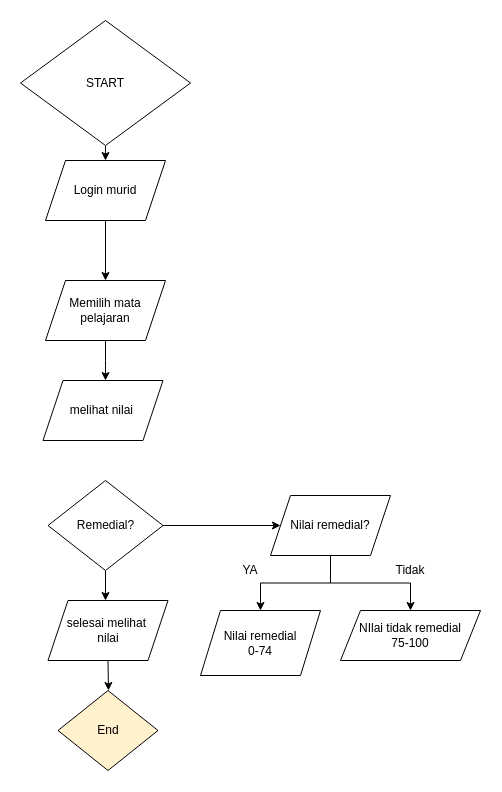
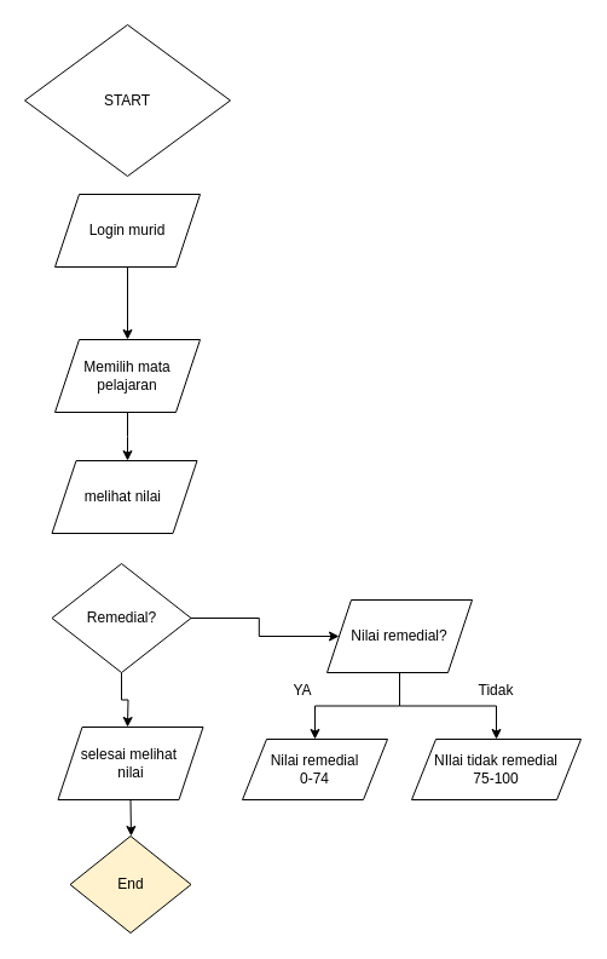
  <mxCell id="0" />
  <mxCell id="1" parent="0" />
- <mxCell id="2" style="edgeStyle=orthogonalEdgeStyle;rounded=0;orthogonalLoop=1;jettySize=auto;html=1;exitX=0.5;exitY=1;exitDx=0;exitDy=0;entryX=0.5;entryY=0;entryDx=0;entryDy=0;" edge="1" parent="1" source="3" target="7"><mxGeometry relative="1" as="geometry" /></mxCell>
  <mxCell id="3" value="START" style="rhombus;whiteSpace=wrap;html=1;" vertex="1" parent="1"><mxGeometry x="20" y="20" width="170" height="125" as="geometry" /></mxCell>
  <mxCell id="4" style="edgeStyle=orthogonalEdgeStyle;rounded=0;orthogonalLoop=1;jettySize=auto;html=1;exitX=0.5;exitY=1;exitDx=0;exitDy=0;" edge="1" parent="1" source="5"><mxGeometry relative="1" as="geometry"><mxPoint x="105" y="380" as="targetPoint" /></mxGeometry></mxCell>
  <mxCell id="5" value="Memilih mata pelajaran" style="shape=parallelogram;perimeter=parallelogramPerimeter;whiteSpace=wrap;html=1;fixedSize=1;" vertex="1" parent="1"><mxGeometry x="45" y="280" width="120" height="60" as="geometry" /></mxCell>
  <mxCell id="6" style="edgeStyle=orthogonalEdgeStyle;rounded=0;orthogonalLoop=1;jettySize=auto;html=1;exitX=0.5;exitY=1;exitDx=0;exitDy=0;entryX=0.5;entryY=0;entryDx=0;entryDy=0;" edge="1" parent="1" source="7" target="5"><mxGeometry relative="1" as="geometry" /></mxCell>
  <mxCell id="7" value="Login murid" style="shape=parallelogram;perimeter=parallelogramPerimeter;whiteSpace=wrap;html=1;fixedSize=1;" vertex="1" parent="1"><mxGeometry x="45" y="160" width="120" height="60" as="geometry" /></mxCell>
  <mxCell id="8" value="melihat nilai&amp;nbsp;" style="shape=parallelogram;perimeter=parallelogramPerimeter;whiteSpace=wrap;html=1;fixedSize=1;" vertex="1" parent="1"><mxGeometry x="42.5" y="380" width="120" height="60" as="geometry" /></mxCell>
  <mxCell id="9" style="edgeStyle=orthogonalEdgeStyle;rounded=0;orthogonalLoop=1;jettySize=auto;html=1;exitX=0.5;exitY=1;exitDx=0;exitDy=0;" edge="1" parent="1" source="11" target="18"><mxGeometry relative="1" as="geometry" /></mxCell>
  <mxCell id="10" style="edgeStyle=orthogonalEdgeStyle;rounded=0;orthogonalLoop=1;jettySize=auto;html=1;exitX=0.5;exitY=1;exitDx=0;exitDy=0;entryX=0.5;entryY=0;entryDx=0;entryDy=0;" edge="1" parent="1" source="11" target="17"><mxGeometry relative="1" as="geometry" /></mxCell>
  <mxCell id="11" value="Nilai remedial?" style="shape=parallelogram;perimeter=parallelogramPerimeter;whiteSpace=wrap;html=1;fixedSize=1;" vertex="1" parent="1"><mxGeometry x="270" y="495" width="120" height="60" as="geometry" /></mxCell>
  <mxCell id="12" style="edgeStyle=orthogonalEdgeStyle;rounded=0;orthogonalLoop=1;jettySize=auto;html=1;exitX=0.5;exitY=1;exitDx=0;exitDy=0;" edge="1" parent="1" source="13"><mxGeometry relative="1" as="geometry"><mxPoint x="108" y="690" as="targetPoint" /></mxGeometry></mxCell>
  <mxCell id="13" value="selesai melihat&amp;nbsp;&lt;div&gt;nilai&lt;/div&gt;" style="shape=parallelogram;perimeter=parallelogramPerimeter;whiteSpace=wrap;html=1;fixedSize=1;" vertex="1" parent="1"><mxGeometry x="47.5" y="600" width="120" height="60" as="geometry" /></mxCell>
  <mxCell id="14" style="edgeStyle=orthogonalEdgeStyle;rounded=0;orthogonalLoop=1;jettySize=auto;html=1;exitX=1;exitY=0.5;exitDx=0;exitDy=0;entryX=0;entryY=0.5;entryDx=0;entryDy=0;" edge="1" parent="1" source="16" target="11"><mxGeometry relative="1" as="geometry" /></mxCell>
  <mxCell id="15" style="edgeStyle=orthogonalEdgeStyle;rounded=0;orthogonalLoop=1;jettySize=auto;html=1;exitX=0.5;exitY=1;exitDx=0;exitDy=0;" edge="1" parent="1" source="16"><mxGeometry relative="1" as="geometry"><mxPoint x="105" y="600" as="targetPoint" /></mxGeometry></mxCell>
- <mxCell id="16" value="Remedial?" style="rhombus;whiteSpace=wrap;html=1;" vertex="1" parent="1"><mxGeometry x="47.5" y="480" width="115" height="90" as="geometry" /></mxCell>
- <mxCell id="17" value="Nilai remedial&lt;div&gt;0-74&lt;/div&gt;" style="shape=parallelogram;perimeter=parallelogramPerimeter;whiteSpace=wrap;html=1;fixedSize=1;" vertex="1" parent="1"><mxGeometry x="200" y="610" width="120" height="65" as="geometry" /></mxCell>
+ <mxCell id="16" value="Remedial?" style="rhombus;whiteSpace=wrap;html=1;" vertex="1" parent="1"><mxGeometry x="42.5" y="465" width="115" height="90" as="geometry" /></mxCell>
+ <mxCell id="17" value="Nilai remedial&lt;div&gt;0-74&lt;/div&gt;" style="shape=parallelogram;perimeter=parallelogramPerimeter;whiteSpace=wrap;html=1;fixedSize=1;" vertex="1" parent="1"><mxGeometry x="200" y="610" width="120" height="50" as="geometry" /></mxCell>
  <mxCell id="18" value="&lt;div&gt;NIlai tidak remedial&lt;/div&gt;75-100" style="shape=parallelogram;perimeter=parallelogramPerimeter;whiteSpace=wrap;html=1;fixedSize=1;" vertex="1" parent="1"><mxGeometry x="340" y="610" width="140" height="50" as="geometry" /></mxCell>
  <mxCell id="19" value="YA" style="text;html=1;align=center;verticalAlign=middle;whiteSpace=wrap;rounded=0;" vertex="1" parent="1"><mxGeometry x="220" y="555" width="60" height="30" as="geometry" /></mxCell>
  <mxCell id="20" value="Tidak" style="text;html=1;align=center;verticalAlign=middle;whiteSpace=wrap;rounded=0;" vertex="1" parent="1"><mxGeometry x="380" y="555" width="60" height="30" as="geometry" /></mxCell>
  <mxCell id="21" value="End" style="rhombus;whiteSpace=wrap;html=1;fillColor=#fff2cc;" vertex="1" parent="1"><mxGeometry x="57.5" y="690" width="100" height="80" as="geometry" /></mxCell>
